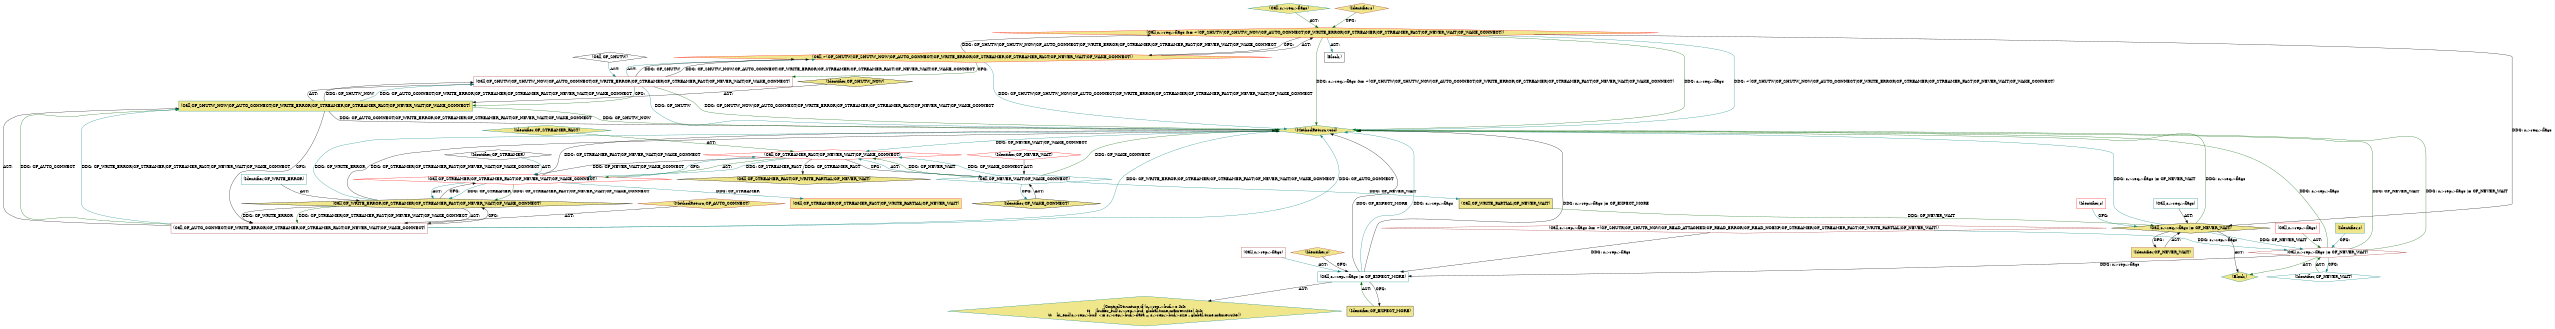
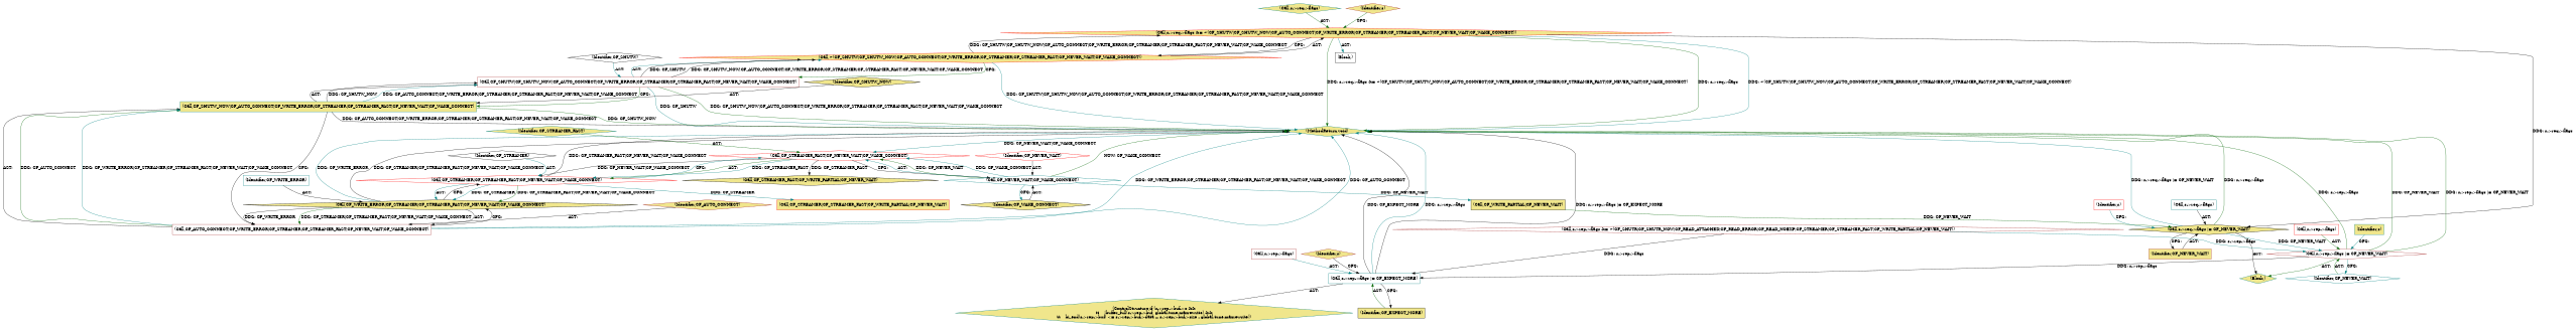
  digraph {
    fontname="DejaVu Serif"
    node [color=teal fillcolor=khaki fontname="DejaVu Serif" shape=diamond style=filled]
    edge [color=black fontname="DejaVu Serif"]
    n1 [color=red label="(Call,s->req->flags &= ~(CF_SHUTW|CF_SHUTW_NOW|CF_AUTO_CONNECT|CF_WRITE_ERROR|CF_STREAMER|CF_STREAMER_FAST|CF_NEVER_WAIT|CF_WAKE_CONNECT))"]
    n2 [color=red label="(Call,~(CF_SHUTW|CF_SHUTW_NOW|CF_AUTO_CONNECT|CF_WRITE_ERROR|CF_STREAMER|CF_STREAMER_FAST|CF_NEVER_WAIT|CF_WAKE_CONNECT))"]
    n3 [color=black label="(Call,s->req->flags |= CF_NEVER_WAIT)"]
    n4 [color=black fillcolor=white label="(Block,)" shape=box]
    n5 [label="(MethodReturn,void)"]
    n6 [color=brown fillcolor=white label="(Call,CF_SHUTW|CF_SHUTW_NOW|CF_AUTO_CONNECT|CF_WRITE_ERROR|CF_STREAMER|CF_STREAMER_FAST|CF_NEVER_WAIT|CF_WAKE_CONNECT)" shape=box]
    n7 [color=brown fillcolor=white label="(Call,s->rep->flags |= CF_NEVER_WAIT)"]
    n8 [label="(Block,)"]
    n9 [color=brown label="(Identifier,CF_NEVER_WAIT)" shape=box]
    n10 [color=red fillcolor=white label="(Call,CF_STREAMER_FAST|CF_NEVER_WAIT|CF_WAKE_CONNECT)"]
    n11 [label="(Call,CF_SHUTW_NOW|CF_AUTO_CONNECT|CF_WRITE_ERROR|CF_STREAMER|CF_STREAMER_FAST|CF_NEVER_WAIT|CF_WAKE_CONNECT)" shape=box]
    n12 [color=brown fillcolor=white label="(Call,CF_AUTO_CONNECT|CF_WRITE_ERROR|CF_STREAMER|CF_STREAMER_FAST|CF_NEVER_WAIT|CF_WAKE_CONNECT)" shape=box]
    n13 [color=black label="(Call,CF_WRITE_ERROR|CF_STREAMER|CF_STREAMER_FAST|CF_NEVER_WAIT|CF_WAKE_CONNECT)"]
    n14 [color=red fillcolor=white label="(Call,CF_STREAMER|CF_STREAMER_FAST|CF_NEVER_WAIT|CF_WAKE_CONNECT)"]
    n15 [color=red label="(Call,CF_STREAMER|CF_STREAMER_FAST|CF_WRITE_PARTIAL|CF_NEVER_WAIT)" shape=box]
    n16 [fillcolor=white label="(Call,CF_NEVER_WAIT|CF_WAKE_CONNECT)"]
    n17 [color=black label="(Call,CF_STREAMER_FAST|CF_WRITE_PARTIAL|CF_NEVER_WAIT)"]
    n18 [color=black label="(Identifier,CF_WAKE_CONNECT)"]
    n19 [color=black label="(Call,CF_WRITE_PARTIAL|CF_NEVER_WAIT)" shape=box]
    n20 [fillcolor=white label="(Call,s->rep->flags |= CF_EXPECT_MORE)" shape=box]
    n21 [fillcolor=white label="(Identifier,CF_NEVER_WAIT)"]
    n22 [label="(ControlStructure,if (s->rep->buf->o &&\n\t\t    !buffer_full(s->rep->buf, global.tune.maxrewrite) &&\n\t\t    bi_end(s->rep->buf) <= s->rep->buf->data + s->rep->buf->size - global.tune.maxrewrite))"]
    n23 [color=black label="(Identifier,CF_EXPECT_MORE)" shape=box]
    n24 [fillcolor=white label="(Call,s->req->flags)" shape=box]
    n25 [label="(Call,s->req->flags)"]
    n26 [color=brown fillcolor=white label="(Call,s->rep->flags &= ~(CF_SHUTR|CF_SHUTR_NOW|CF_READ_ATTACHED|CF_READ_ERROR|CF_READ_NOEXP|CF_STREAMER|CF_STREAMER_FAST|CF_WRITE_PARTIAL|CF_NEVER_WAIT))"]
    n27 [color=brown label="(Identifier,s)"]
    n28 [fillcolor=white label="(Identifier,CF_WRITE_ERROR)" shape=box]
    n29 [color=red fillcolor=white label="(Identifier,CF_NEVER_WAIT)"]
    n30 [color=red fillcolor=white label="(Identifier,s)" shape=box]
-   n31 [color=brown label="(MethodReturn,CF_AUTO_CONNECT)"]
+   n31 [color=brown label="(Identifier,CF_AUTO_CONNECT)"]
    n32 [color=brown fillcolor=white label="(Call,s->rep->flags)" shape=box]
    n33 [color=red fillcolor=white label="(Call,s->rep->flags)" shape=box]
    n34 [color=black fillcolor=white label="(Identifier,CF_STREAMER)"]
-   n35 [color=black fillcolor=white label="(Call,CF_SHUTW)"]
+   n35 [color=black fillcolor=white label="(Identifier,CF_SHUTW)"]
    n36 [color=black label="(Identifier,CF_SHUTW_NOW)"]
    n37 [color=brown label="(Identifier,s)"]
    n38 [label="(Identifier,CF_STREAMER_FAST)"]
    n39 [label="(Identifier,s)" shape=box]
    n1 -> n2 [label="CFG: "]
    n1 -> n3 [label="DDG: s->req->flags"]
    n1 -> n4 [color=teal label="AST: "]
    n1 -> n5 [color=darkgreen label="DDG: s->req->flags &= ~(CF_SHUTW|CF_SHUTW_NOW|CF_AUTO_CONNECT|CF_WRITE_ERROR|CF_STREAMER|CF_STREAMER_FAST|CF_NEVER_WAIT|CF_WAKE_CONNECT)"]
    n1 -> n5 [color=darkgreen label="DDG: s->req->flags"]
    n1 -> n5 [color=teal label="DDG: ~(CF_SHUTW|CF_SHUTW_NOW|CF_AUTO_CONNECT|CF_WRITE_ERROR|CF_STREAMER|CF_STREAMER_FAST|CF_NEVER_WAIT|CF_WAKE_CONNECT)"]
    n2 -> n1 [label="AST: "]
    n2 -> n1 [label="DDG: CF_SHUTW|CF_SHUTW_NOW|CF_AUTO_CONNECT|CF_WRITE_ERROR|CF_STREAMER|CF_STREAMER_FAST|CF_NEVER_WAIT|CF_WAKE_CONNECT"]
    n2 -> n5 [color=teal label="DDG: CF_SHUTW|CF_SHUTW_NOW|CF_AUTO_CONNECT|CF_WRITE_ERROR|CF_STREAMER|CF_STREAMER_FAST|CF_NEVER_WAIT|CF_WAKE_CONNECT"]
    n2 -> n6 [color=darkgreen label="CFG: "]
    n3 -> n5 [color=darkgreen label="DDG: s->req->flags"]
    n3 -> n5 [color=teal label="DDG: s->req->flags |= CF_NEVER_WAIT"]
    n3 -> n7 [color=teal label="DDG: CF_NEVER_WAIT"]
    n3 -> n8 [label="AST: "]
    n3 -> n9 [label="CFG: "]
    n5 -> n10 [color=teal label="DDG: CF_NEVER_WAIT|CF_WAKE_CONNECT"]
    n6 -> n2 [color=teal label="AST: "]
    n6 -> n2 [label="DDG: CF_SHUTW"]
    n6 -> n2 [label="DDG: CF_SHUTW_NOW|CF_AUTO_CONNECT|CF_WRITE_ERROR|CF_STREAMER|CF_STREAMER_FAST|CF_NEVER_WAIT|CF_WAKE_CONNECT"]
    n6 -> n5 [color=darkgreen label="DDG: CF_SHUTW_NOW|CF_AUTO_CONNECT|CF_WRITE_ERROR|CF_STREAMER|CF_STREAMER_FAST|CF_NEVER_WAIT|CF_WAKE_CONNECT"]
    n6 -> n5 [color=teal label="DDG: CF_SHUTW"]
    n6 -> n11 [color=darkgreen label="CFG: "]
    n7 -> n5 [color=darkgreen label="DDG: CF_NEVER_WAIT"]
    n7 -> n5 [color=darkgreen label="DDG: s->rep->flags |= CF_NEVER_WAIT"]
    n7 -> n5 [color=darkgreen label="DDG: s->rep->flags"]
    n7 -> n8 [color=darkgreen label="AST: "]
    n7 -> n20 [label="DDG: s->rep->flags"]
    n7 -> n21 [color=teal label="CFG: "]
    n9 -> n3 [label="AST: "]
    n10 -> n14 [color=darkgreen label="AST: "]
    n10 -> n14 [color=teal label="DDG: CF_STREAMER_FAST"]
    n10 -> n14 [label="DDG: CF_NEVER_WAIT|CF_WAKE_CONNECT"]
    n10 -> n16 [label="CFG: "]
    n10 -> n17 [label="DDG: CF_STREAMER_FAST"]
    n11 -> n5 [label="DDG: CF_AUTO_CONNECT|CF_WRITE_ERROR|CF_STREAMER|CF_STREAMER_FAST|CF_NEVER_WAIT|CF_WAKE_CONNECT"]
    n11 -> n5 [color=darkgreen label="DDG: CF_SHUTW_NOW"]
    n11 -> n6 [label="AST: "]
    n11 -> n6 [label="DDG: CF_SHUTW_NOW"]
    n11 -> n6 [color=teal label="DDG: CF_AUTO_CONNECT|CF_WRITE_ERROR|CF_STREAMER|CF_STREAMER_FAST|CF_NEVER_WAIT|CF_WAKE_CONNECT"]
    n11 -> n12 [label="CFG: "]
    n12 -> n5 [color=teal label="DDG: CF_WRITE_ERROR|CF_STREAMER|CF_STREAMER_FAST|CF_NEVER_WAIT|CF_WAKE_CONNECT"]
    n12 -> n5 [color=teal label="DDG: CF_AUTO_CONNECT"]
    n12 -> n11 [label="AST: "]
    n12 -> n11 [color=darkgreen label="DDG: CF_AUTO_CONNECT"]
    n12 -> n11 [color=teal label="DDG: CF_WRITE_ERROR|CF_STREAMER|CF_STREAMER_FAST|CF_NEVER_WAIT|CF_WAKE_CONNECT"]
    n12 -> n13 [label="CFG: "]
    n13 -> n5 [color=teal label="DDG: CF_WRITE_ERROR"]
    n13 -> n5 [label="DDG: CF_STREAMER|CF_STREAMER_FAST|CF_NEVER_WAIT|CF_WAKE_CONNECT"]
    n13 -> n12 [label="AST: "]
    n13 -> n12 [label="DDG: CF_WRITE_ERROR"]
    n13 -> n12 [color=darkgreen label="DDG: CF_STREAMER|CF_STREAMER_FAST|CF_NEVER_WAIT|CF_WAKE_CONNECT"]
    n13 -> n14 [label="CFG: "]
    n14 -> n5 [label="DDG: CF_STREAMER_FAST|CF_NEVER_WAIT|CF_WAKE_CONNECT"]
    n14 -> n10 [color=teal label="CFG: "]
    n14 -> n13 [color=teal label="AST: "]
    n14 -> n13 [color=teal label="DDG: CF_STREAMER"]
    n14 -> n13 [color=darkgreen label="DDG: CF_STREAMER_FAST|CF_NEVER_WAIT|CF_WAKE_CONNECT"]
    n14 -> n15 [color=teal label="DDG: CF_STREAMER"]
-   n16 -> n5 [color=darkgreen label="DDG: CF_WAKE_CONNECT"]
+   n16 -> n5 [color=darkgreen label="NOW: CF_WAKE_CONNECT"]
    n16 -> n10 [color=teal label="AST: "]
    n16 -> n10 [color=darkgreen label="DDG: CF_NEVER_WAIT"]
    n16 -> n10 [color=teal label="DDG: CF_WAKE_CONNECT"]
    n16 -> n18 [color=teal label="CFG: "]
    n16 -> n19 [color=teal label="DDG: CF_NEVER_WAIT"]
    n18 -> n16 [label="AST: "]
    n19 -> n3 [color=darkgreen label="DDG: CF_NEVER_WAIT"]
    n20 -> n5 [label="DDG: CF_EXPECT_MORE"]
    n20 -> n5 [color=teal label="DDG: s->rep->flags"]
    n20 -> n5 [label="DDG: s->rep->flags |= CF_EXPECT_MORE"]
    n20 -> n22 [label="AST: "]
    n20 -> n23 [label="CFG: "]
    n21 -> n7 [color=darkgreen label="AST: "]
    n23 -> n20 [color=darkgreen label="AST: "]
    n24 -> n3 [label="AST: "]
    n25 -> n1 [color=darkgreen label="AST: "]
    n26 -> n7 [color=teal label="DDG: s->rep->flags"]
    n26 -> n20 [label="DDG: s->rep->flags"]
    n27 -> n1 [color=darkgreen label="CFG: "]
    n28 -> n13 [label="AST: "]
    n29 -> n16 [label="AST: "]
    n30 -> n3 [color=teal label="CFG: "]
    n31 -> n12 [label="AST: "]
    n32 -> n20 [color=teal label="AST: "]
    n33 -> n7 [color=darkgreen label="AST: "]
    n34 -> n14 [color=teal label="AST: "]
    n35 -> n6 [color=teal label="AST: "]
    n36 -> n11 [label="AST: "]
    n37 -> n20 [label="CFG: "]
    n38 -> n10 [color=darkgreen label="AST: "]
    n39 -> n7 [color=teal label="CFG: "]
  }
